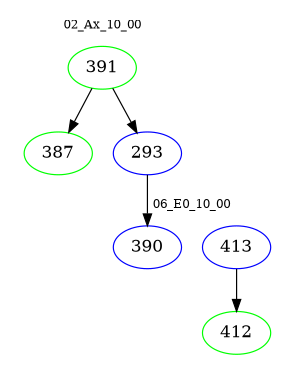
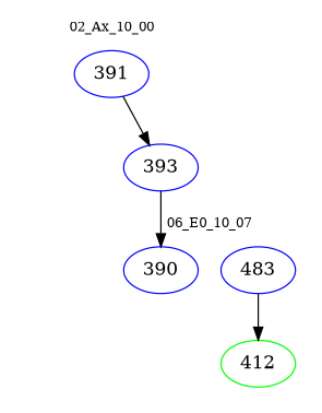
  digraph {
    node [color=blue]
    edge [color=black]
-   n1 [color=green label=391]
-   n2 [color=green label=387]
-   n3 [label=293]
-   n4 [label=413]
+   n1 [label=391]
+   n3 [label=393]
+   n4 [label=483]
    n5 [label=390]
    n6 [color=green label=412]
    subgraph cluster_1 {
      color=white
      fontsize=10
      label="02_Ax_10_00"
      n1
-     n2
      n3
    }
    subgraph cluster_2 {
      color=white
      fontsize=10
-     label="06_E0_10_00"
+     label="06_E0_10_07"
      n4
      n5
      n6
    }
-   n1 -> n2
    n1 -> n3
    n3 -> n5
    n4 -> n6
  }
